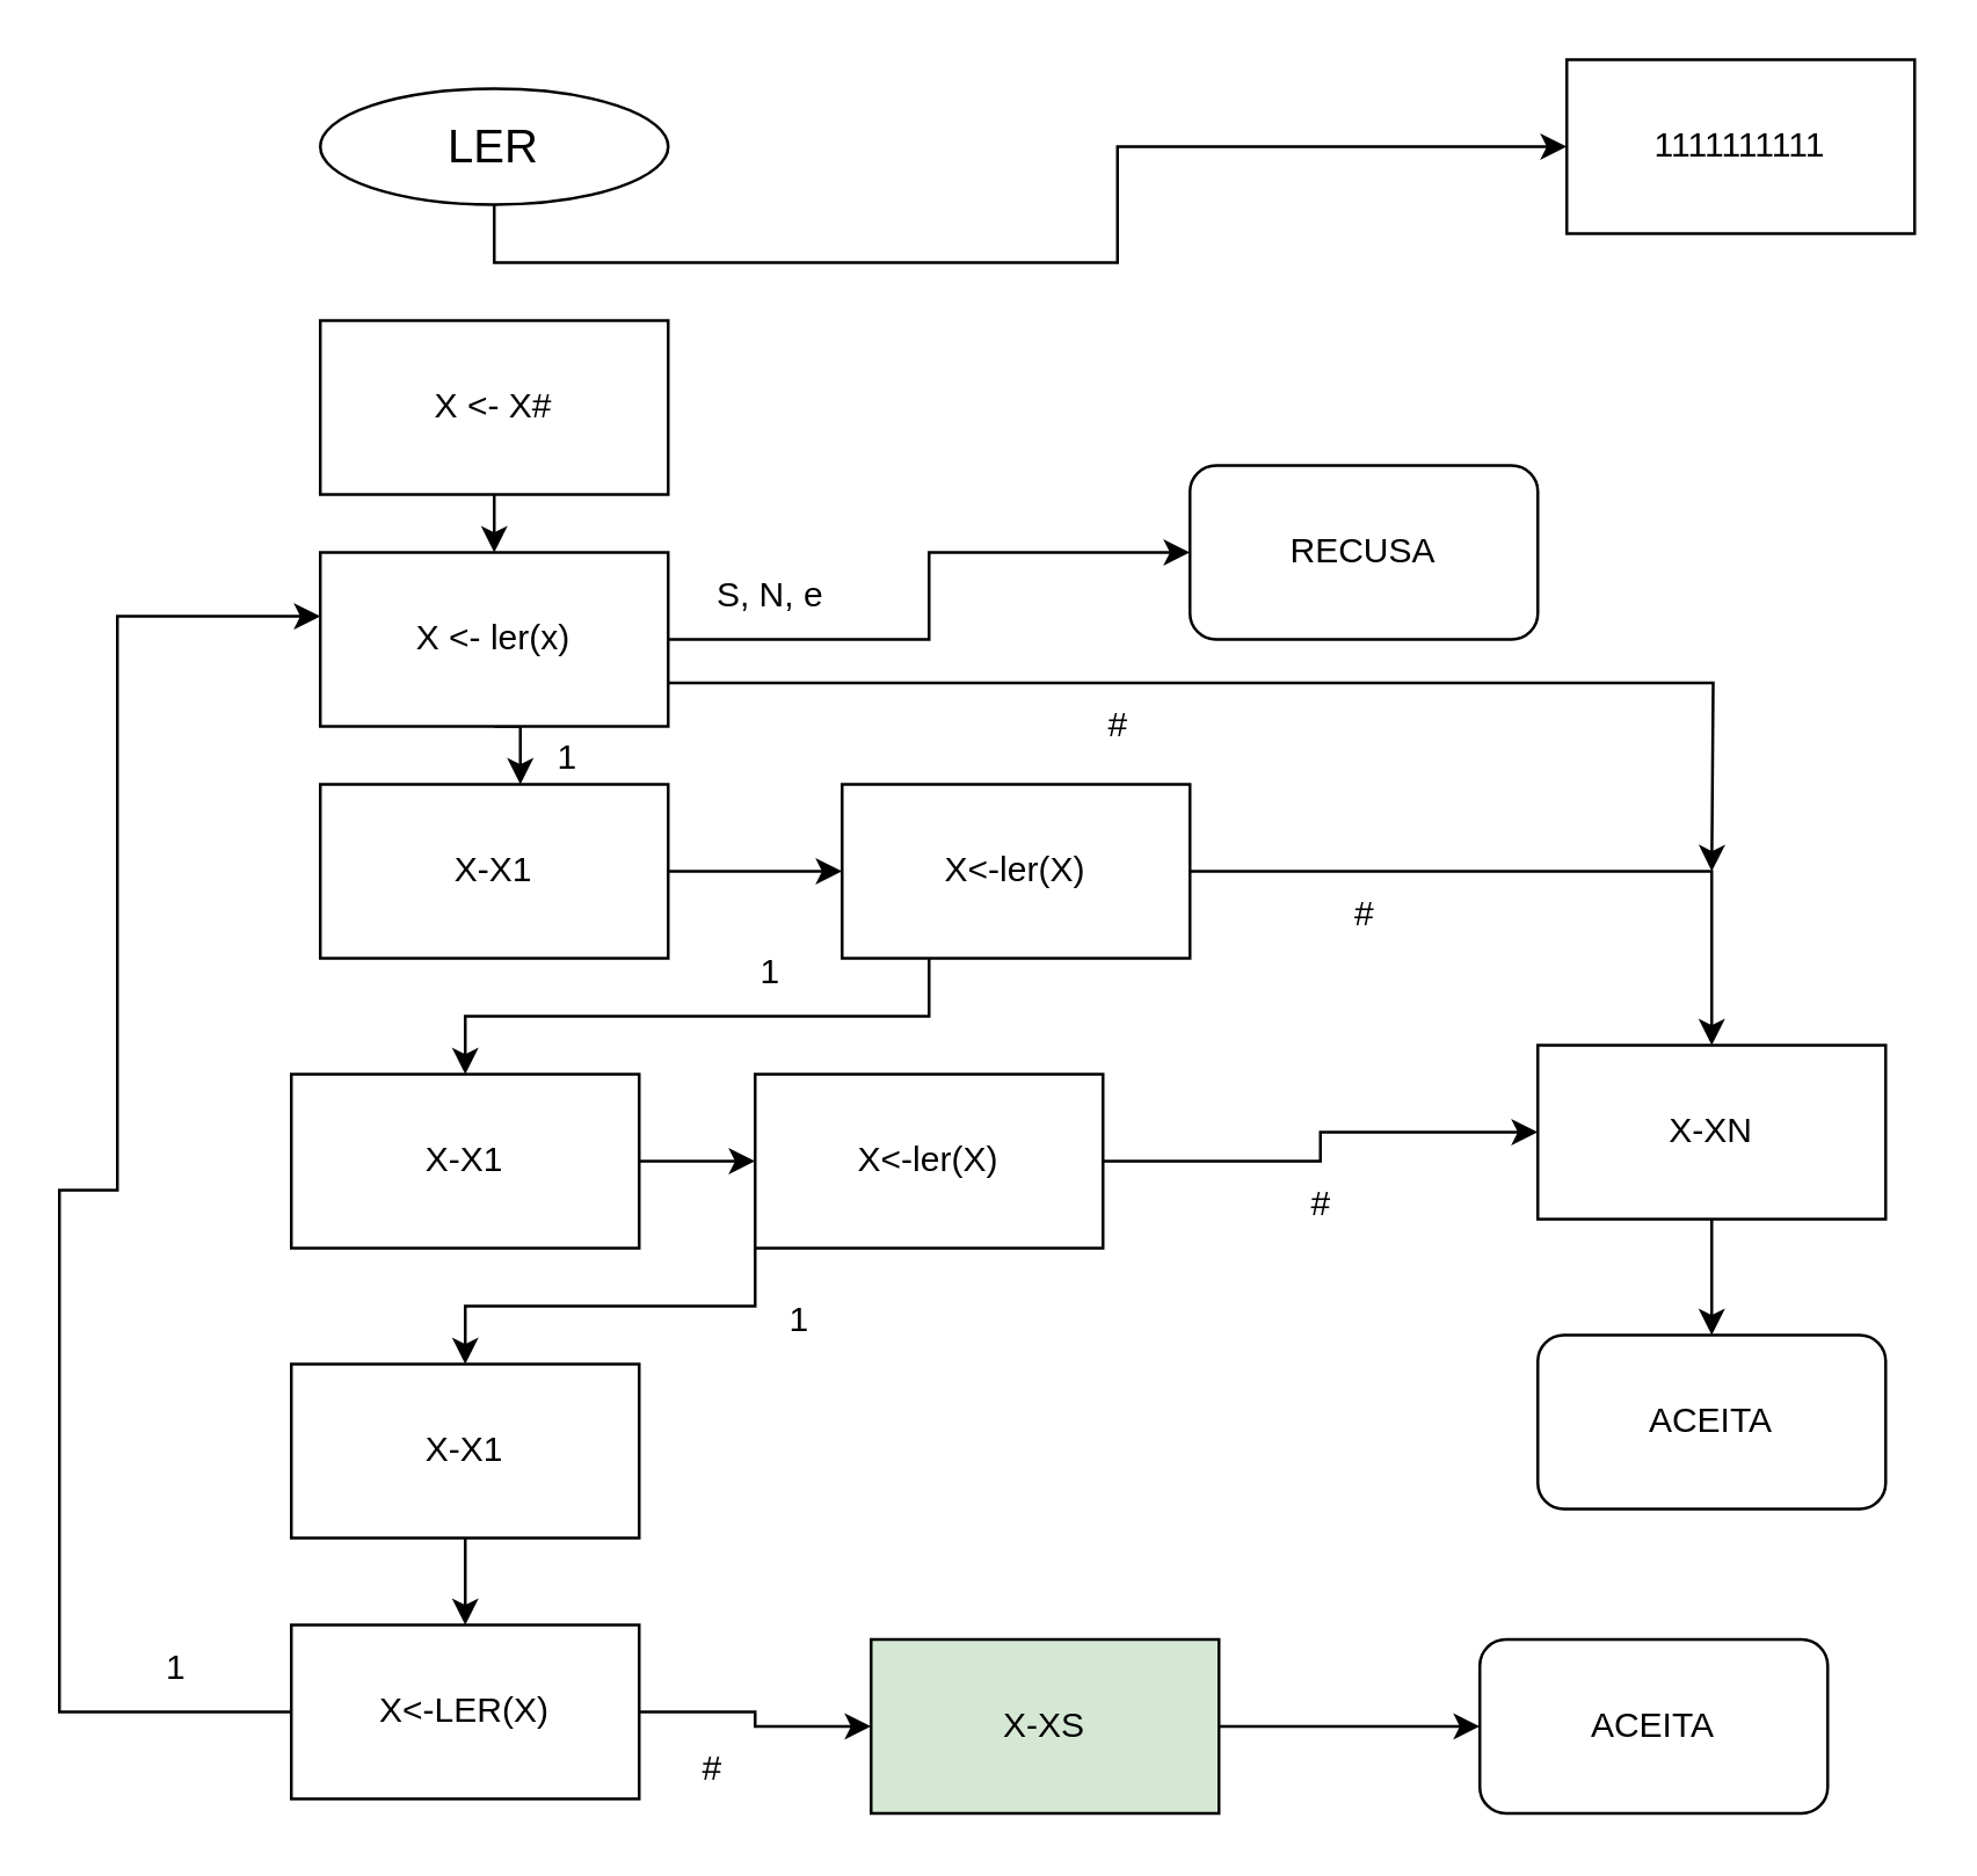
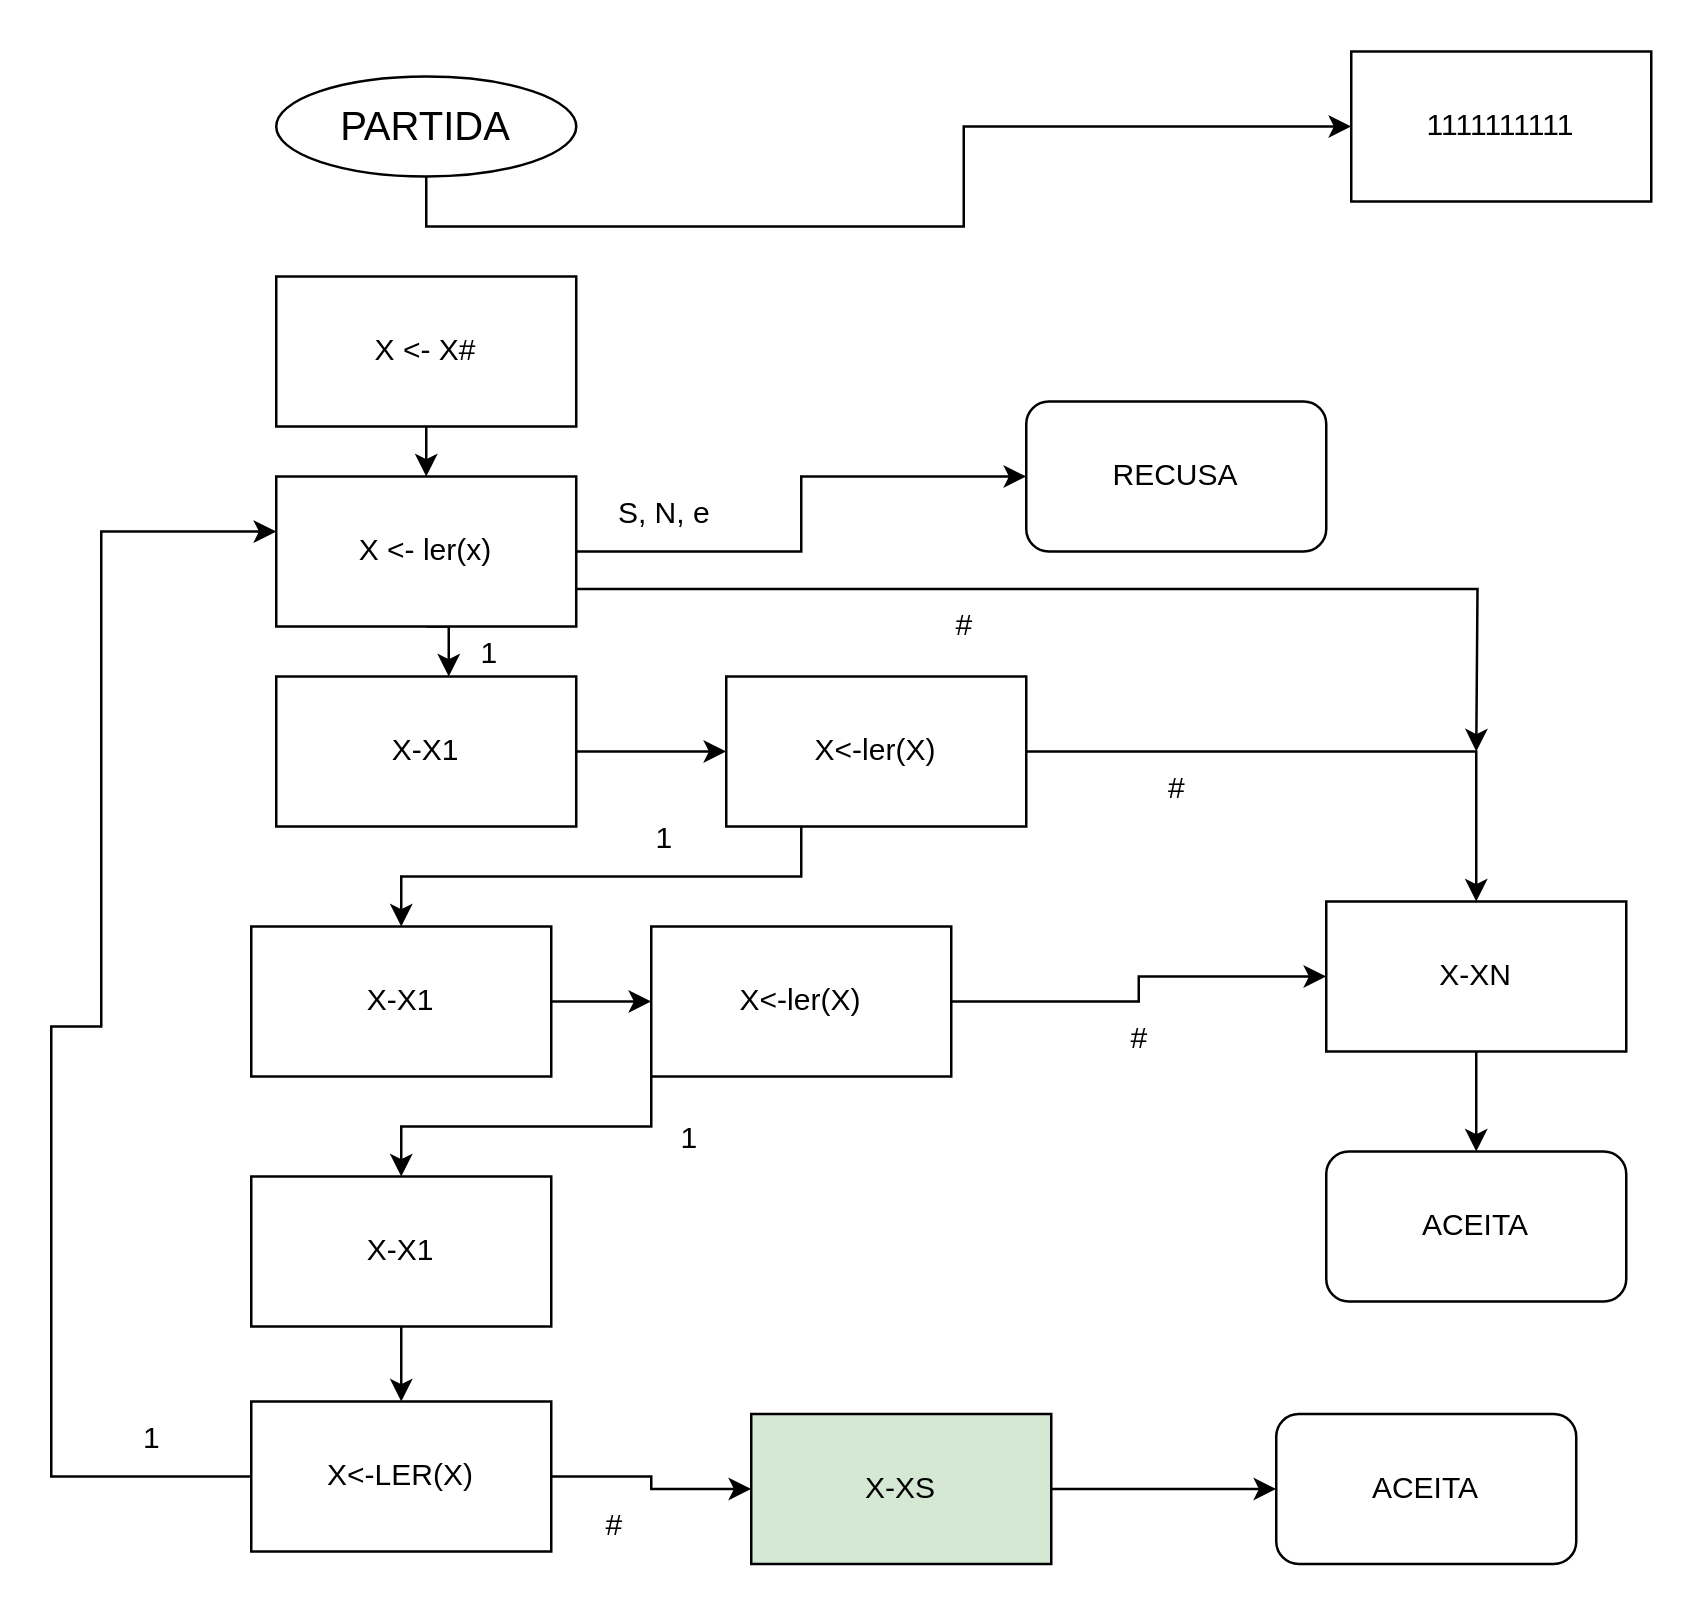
  <mxCell id="0" />
  <mxCell id="1" parent="0" />
  <mxCell id="2" style="edgeStyle=orthogonalEdgeStyle;rounded=0;orthogonalLoop=1;jettySize=auto;html=1;exitX=0.5;exitY=1;exitDx=0;exitDy=0;" edge="1" parent="1" source="3" target="10"><mxGeometry relative="1" as="geometry" /></mxCell>
- <mxCell id="3" value="&lt;font style=&quot;font-size: 16px;&quot;&gt;LER&lt;/font&gt;" style="ellipse;whiteSpace=wrap;html=1;" vertex="1" parent="1"><mxGeometry x="110" y="30" width="120" height="40" as="geometry" /></mxCell>
+ <mxCell id="3" value="&lt;font style=&quot;font-size: 16px;&quot;&gt;PARTIDA&lt;/font&gt;" style="ellipse;whiteSpace=wrap;html=1;" vertex="1" parent="1"><mxGeometry x="110" y="30" width="120" height="40" as="geometry" /></mxCell>
  <mxCell id="4" style="edgeStyle=orthogonalEdgeStyle;rounded=0;orthogonalLoop=1;jettySize=auto;html=1;exitX=0.5;exitY=1;exitDx=0;exitDy=0;entryX=0.5;entryY=0;entryDx=0;entryDy=0;" edge="1" parent="1" source="5" target="9"><mxGeometry relative="1" as="geometry" /></mxCell>
  <mxCell id="5" value="X &amp;lt;- X#" style="rounded=0;whiteSpace=wrap;html=1;" vertex="1" parent="1"><mxGeometry x="110" y="110" width="120" height="60" as="geometry" /></mxCell>
  <mxCell id="6" style="edgeStyle=orthogonalEdgeStyle;rounded=0;orthogonalLoop=1;jettySize=auto;html=1;exitX=0.5;exitY=1;exitDx=0;exitDy=0;entryX=0.575;entryY=0;entryDx=0;entryDy=0;entryPerimeter=0;" edge="1" parent="1" source="9" target="12"><mxGeometry relative="1" as="geometry" /></mxCell>
  <mxCell id="7" style="edgeStyle=orthogonalEdgeStyle;rounded=0;orthogonalLoop=1;jettySize=auto;html=1;exitX=1;exitY=0.5;exitDx=0;exitDy=0;entryX=0;entryY=0.5;entryDx=0;entryDy=0;" edge="1" parent="1" source="9" target="27"><mxGeometry relative="1" as="geometry" /></mxCell>
  <mxCell id="8" style="edgeStyle=orthogonalEdgeStyle;rounded=0;orthogonalLoop=1;jettySize=auto;html=1;exitX=1;exitY=0.75;exitDx=0;exitDy=0;" edge="1" parent="1" source="9"><mxGeometry relative="1" as="geometry"><mxPoint x="590" y="300" as="targetPoint" /></mxGeometry></mxCell>
  <mxCell id="9" value="X &amp;lt;- ler(x)" style="whiteSpace=wrap;html=1;" vertex="1" parent="1"><mxGeometry x="110" y="190" width="120" height="60" as="geometry" /></mxCell>
  <mxCell id="10" value="1111111111" style="rounded=0;whiteSpace=wrap;html=1;" vertex="1" parent="1"><mxGeometry x="540" y="20" width="120" height="60" as="geometry" /></mxCell>
  <mxCell id="11" style="edgeStyle=orthogonalEdgeStyle;rounded=0;orthogonalLoop=1;jettySize=auto;html=1;exitX=1;exitY=0.5;exitDx=0;exitDy=0;entryX=0;entryY=0.5;entryDx=0;entryDy=0;" edge="1" parent="1" source="12" target="30"><mxGeometry relative="1" as="geometry" /></mxCell>
  <mxCell id="12" value="X-X1" style="whiteSpace=wrap;html=1;" vertex="1" parent="1"><mxGeometry x="110" y="270" width="120" height="60" as="geometry" /></mxCell>
  <mxCell id="13" value="" style="edgeStyle=orthogonalEdgeStyle;rounded=0;orthogonalLoop=1;jettySize=auto;html=1;" edge="1" parent="1" source="14" target="25"><mxGeometry relative="1" as="geometry" /></mxCell>
  <mxCell id="14" value="X-X1" style="rounded=0;whiteSpace=wrap;html=1;" vertex="1" parent="1"><mxGeometry x="100" y="370" width="120" height="60" as="geometry" /></mxCell>
  <mxCell id="15" value="" style="edgeStyle=orthogonalEdgeStyle;rounded=0;orthogonalLoop=1;jettySize=auto;html=1;" edge="1" parent="1" source="16" target="37"><mxGeometry relative="1" as="geometry" /></mxCell>
  <mxCell id="16" value="X-X1" style="whiteSpace=wrap;html=1;" vertex="1" parent="1"><mxGeometry x="100" y="470" width="120" height="60" as="geometry" /></mxCell>
  <mxCell id="17" value="ACEITA" style="rounded=1;whiteSpace=wrap;html=1;" vertex="1" parent="1"><mxGeometry x="510" y="565" width="120" height="60" as="geometry" /></mxCell>
  <mxCell id="18" value="1" style="text;html=1;align=center;verticalAlign=middle;resizable=0;points=[];autosize=1;strokeColor=none;fillColor=none;" vertex="1" parent="1"><mxGeometry x="180" y="246" width="30" height="30" as="geometry" /></mxCell>
  <mxCell id="19" value="1" style="text;html=1;align=center;verticalAlign=middle;resizable=0;points=[];autosize=1;strokeColor=none;fillColor=none;" vertex="1" parent="1"><mxGeometry x="250" y="320" width="30" height="30" as="geometry" /></mxCell>
  <mxCell id="20" value="1" style="text;html=1;align=center;verticalAlign=middle;resizable=0;points=[];autosize=1;strokeColor=none;fillColor=none;" vertex="1" parent="1"><mxGeometry x="260" y="440" width="30" height="30" as="geometry" /></mxCell>
  <mxCell id="21" style="edgeStyle=orthogonalEdgeStyle;rounded=0;orthogonalLoop=1;jettySize=auto;html=1;" edge="1" parent="1" source="22" target="17"><mxGeometry relative="1" as="geometry" /></mxCell>
  <mxCell id="22" value="X-XS" style="whiteSpace=wrap;html=1;fillColor=#d5e8d4;" vertex="1" parent="1"><mxGeometry x="300" y="565" width="120" height="60" as="geometry" /></mxCell>
  <mxCell id="23" style="edgeStyle=orthogonalEdgeStyle;rounded=0;orthogonalLoop=1;jettySize=auto;html=1;exitX=0;exitY=1;exitDx=0;exitDy=0;entryX=0.5;entryY=0;entryDx=0;entryDy=0;" edge="1" parent="1" source="25" target="16"><mxGeometry relative="1" as="geometry" /></mxCell>
  <mxCell id="24" style="edgeStyle=orthogonalEdgeStyle;rounded=0;orthogonalLoop=1;jettySize=auto;html=1;exitX=1;exitY=0.5;exitDx=0;exitDy=0;entryX=0;entryY=0.5;entryDx=0;entryDy=0;" edge="1" parent="1" source="25" target="33"><mxGeometry relative="1" as="geometry" /></mxCell>
  <mxCell id="25" value="X&amp;lt;-ler(X)" style="rounded=0;whiteSpace=wrap;html=1;" vertex="1" parent="1"><mxGeometry x="260" y="370" width="120" height="60" as="geometry" /></mxCell>
  <mxCell id="26" value="ACEITA" style="rounded=1;whiteSpace=wrap;html=1;" vertex="1" parent="1"><mxGeometry x="530" y="460" width="120" height="60" as="geometry" /></mxCell>
  <mxCell id="27" value="RECUSA" style="rounded=1;whiteSpace=wrap;html=1;" vertex="1" parent="1"><mxGeometry x="410" y="160" width="120" height="60" as="geometry" /></mxCell>
  <mxCell id="28" style="edgeStyle=orthogonalEdgeStyle;rounded=0;orthogonalLoop=1;jettySize=auto;html=1;exitX=0.25;exitY=1;exitDx=0;exitDy=0;entryX=0.5;entryY=0;entryDx=0;entryDy=0;" edge="1" parent="1" source="30" target="14"><mxGeometry relative="1" as="geometry" /></mxCell>
  <mxCell id="29" style="edgeStyle=orthogonalEdgeStyle;rounded=0;orthogonalLoop=1;jettySize=auto;html=1;exitX=1;exitY=0.5;exitDx=0;exitDy=0;entryX=0.5;entryY=0;entryDx=0;entryDy=0;" edge="1" parent="1" source="30" target="33"><mxGeometry relative="1" as="geometry" /></mxCell>
  <mxCell id="30" value="X&amp;lt;-ler(X)" style="rounded=0;whiteSpace=wrap;html=1;" vertex="1" parent="1"><mxGeometry x="290" y="270" width="120" height="60" as="geometry" /></mxCell>
  <mxCell id="31" value="S, N, e" style="text;html=1;align=center;verticalAlign=middle;resizable=0;points=[];autosize=1;strokeColor=none;fillColor=none;" vertex="1" parent="1"><mxGeometry x="235" y="190" width="60" height="30" as="geometry" /></mxCell>
  <mxCell id="32" style="edgeStyle=orthogonalEdgeStyle;rounded=0;orthogonalLoop=1;jettySize=auto;html=1;exitX=0.5;exitY=1;exitDx=0;exitDy=0;entryX=0.5;entryY=0;entryDx=0;entryDy=0;" edge="1" parent="1" source="33" target="26"><mxGeometry relative="1" as="geometry" /></mxCell>
  <mxCell id="33" value="X-XN" style="rounded=0;whiteSpace=wrap;html=1;" vertex="1" parent="1"><mxGeometry x="530" y="360" width="120" height="60" as="geometry" /></mxCell>
  <mxCell id="34" value="#" style="text;html=1;align=center;verticalAlign=middle;resizable=0;points=[];autosize=1;strokeColor=none;fillColor=none;" vertex="1" parent="1"><mxGeometry x="230" y="595" width="30" height="30" as="geometry" /></mxCell>
  <mxCell id="35" style="edgeStyle=orthogonalEdgeStyle;rounded=0;orthogonalLoop=1;jettySize=auto;html=1;entryX=0;entryY=0.367;entryDx=0;entryDy=0;entryPerimeter=0;" edge="1" parent="1" source="37" target="9"><mxGeometry relative="1" as="geometry"><Array as="points"><mxPoint x="20" y="590" /><mxPoint x="20" y="410" /><mxPoint x="40" y="410" /><mxPoint x="40" y="212" /></Array></mxGeometry></mxCell>
  <mxCell id="36" style="edgeStyle=orthogonalEdgeStyle;rounded=0;orthogonalLoop=1;jettySize=auto;html=1;exitX=1;exitY=0.5;exitDx=0;exitDy=0;entryX=0;entryY=0.5;entryDx=0;entryDy=0;" edge="1" parent="1" source="37" target="22"><mxGeometry relative="1" as="geometry" /></mxCell>
  <mxCell id="37" value="X&amp;lt;-LER(X)" style="whiteSpace=wrap;html=1;" vertex="1" parent="1"><mxGeometry x="100" y="560" width="120" height="60" as="geometry" /></mxCell>
  <mxCell id="38" value="1" style="text;html=1;align=center;verticalAlign=middle;resizable=0;points=[];autosize=1;strokeColor=none;fillColor=none;" vertex="1" parent="1"><mxGeometry x="45" y="560" width="30" height="30" as="geometry" /></mxCell>
  <mxCell id="39" value="#" style="text;html=1;align=center;verticalAlign=middle;resizable=0;points=[];autosize=1;strokeColor=none;fillColor=none;" vertex="1" parent="1"><mxGeometry x="440" y="400" width="30" height="30" as="geometry" /></mxCell>
  <mxCell id="40" value="#" style="text;html=1;align=center;verticalAlign=middle;resizable=0;points=[];autosize=1;strokeColor=none;fillColor=none;" vertex="1" parent="1"><mxGeometry x="370" y="235" width="30" height="30" as="geometry" /></mxCell>
  <mxCell id="41" value="#" style="text;html=1;align=center;verticalAlign=middle;resizable=0;points=[];autosize=1;strokeColor=none;fillColor=none;" vertex="1" parent="1"><mxGeometry x="455" y="300" width="30" height="30" as="geometry" /></mxCell>
